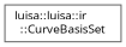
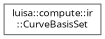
  digraph {
    rankdir=LR
    fontname="Open Sans"
-   n1 [color=grey40 fillcolor=white fontname="Open Sans" fontsize=10 height=0.2 label="luisa::luisa::ir\l::CurveBasisSet" shape=box style=filled width=0.4]
+   n1 [color=grey40 fillcolor=white fontname="Open Sans" fontsize=10 height=0.2 label="luisa::compute::ir\l::CurveBasisSet" shape=box style=filled width=0.4]
  }
